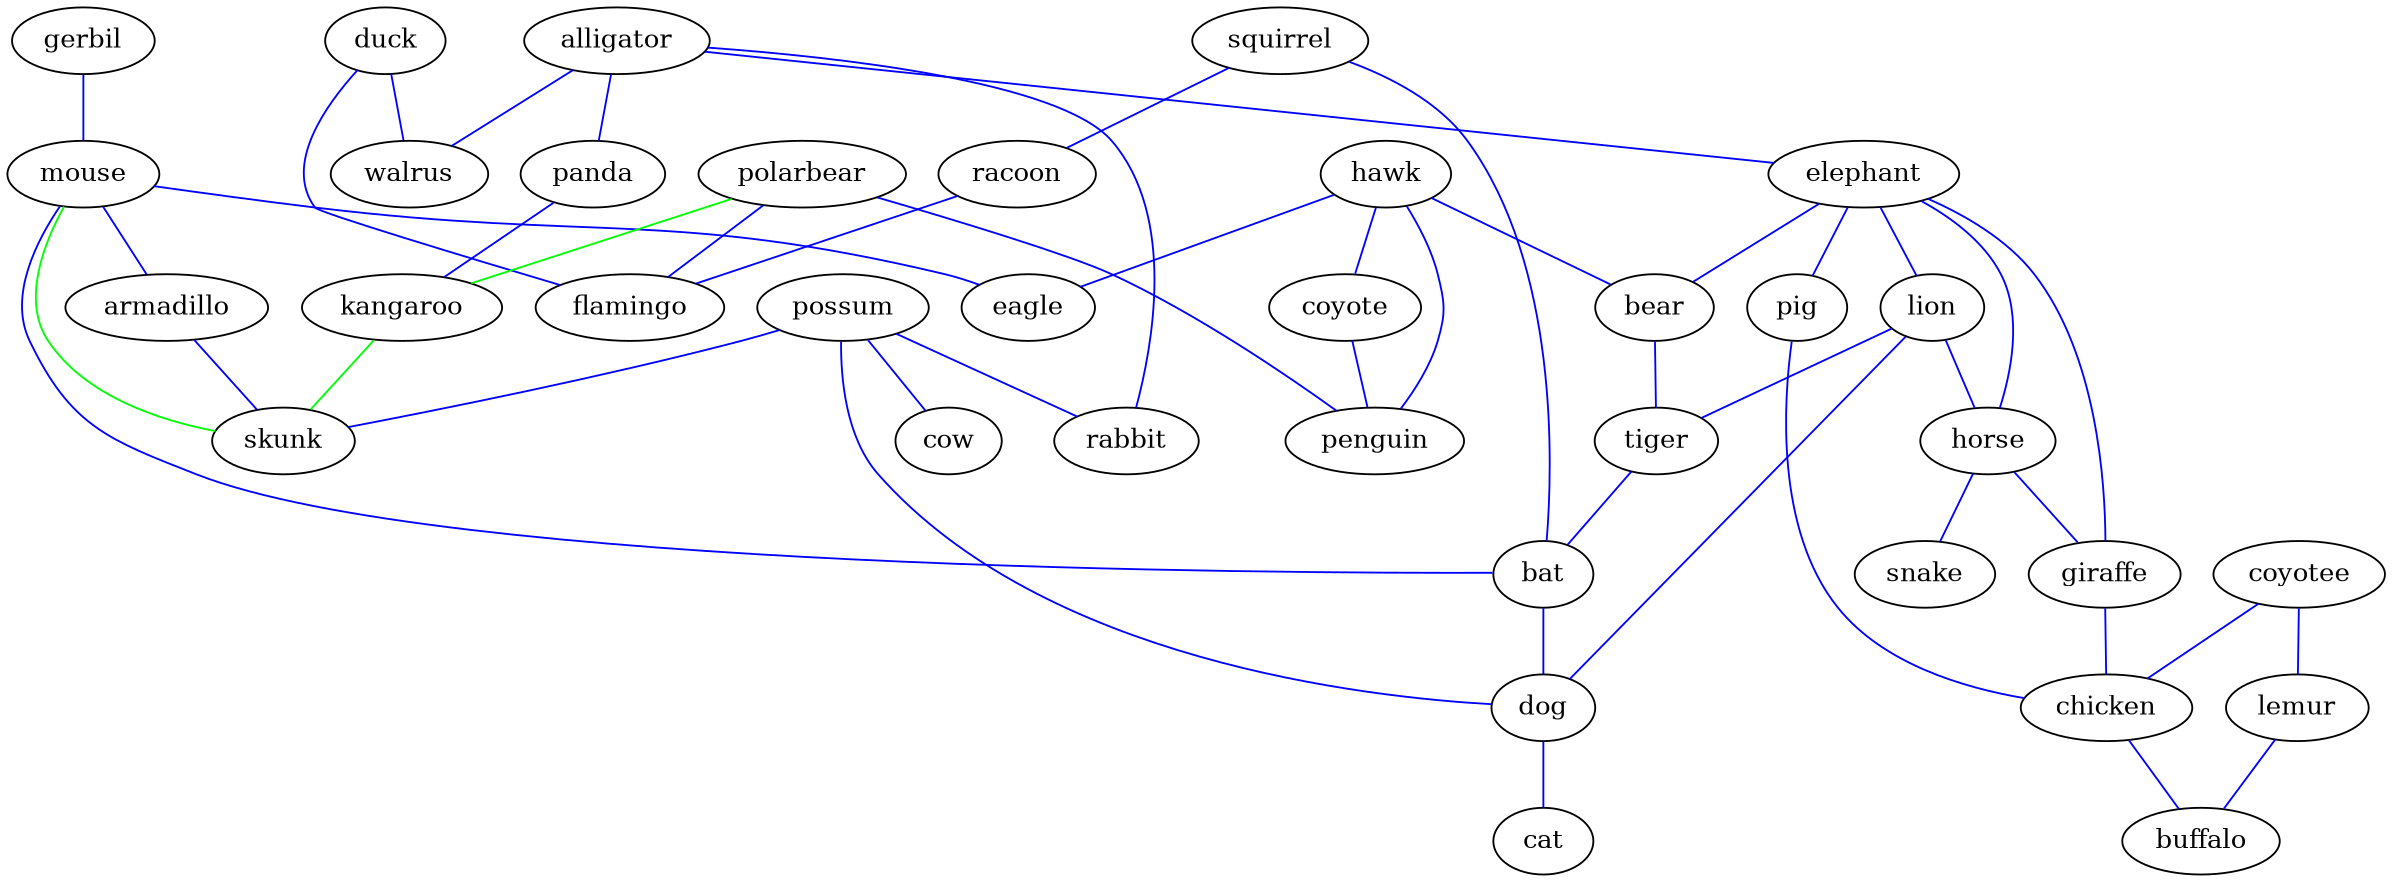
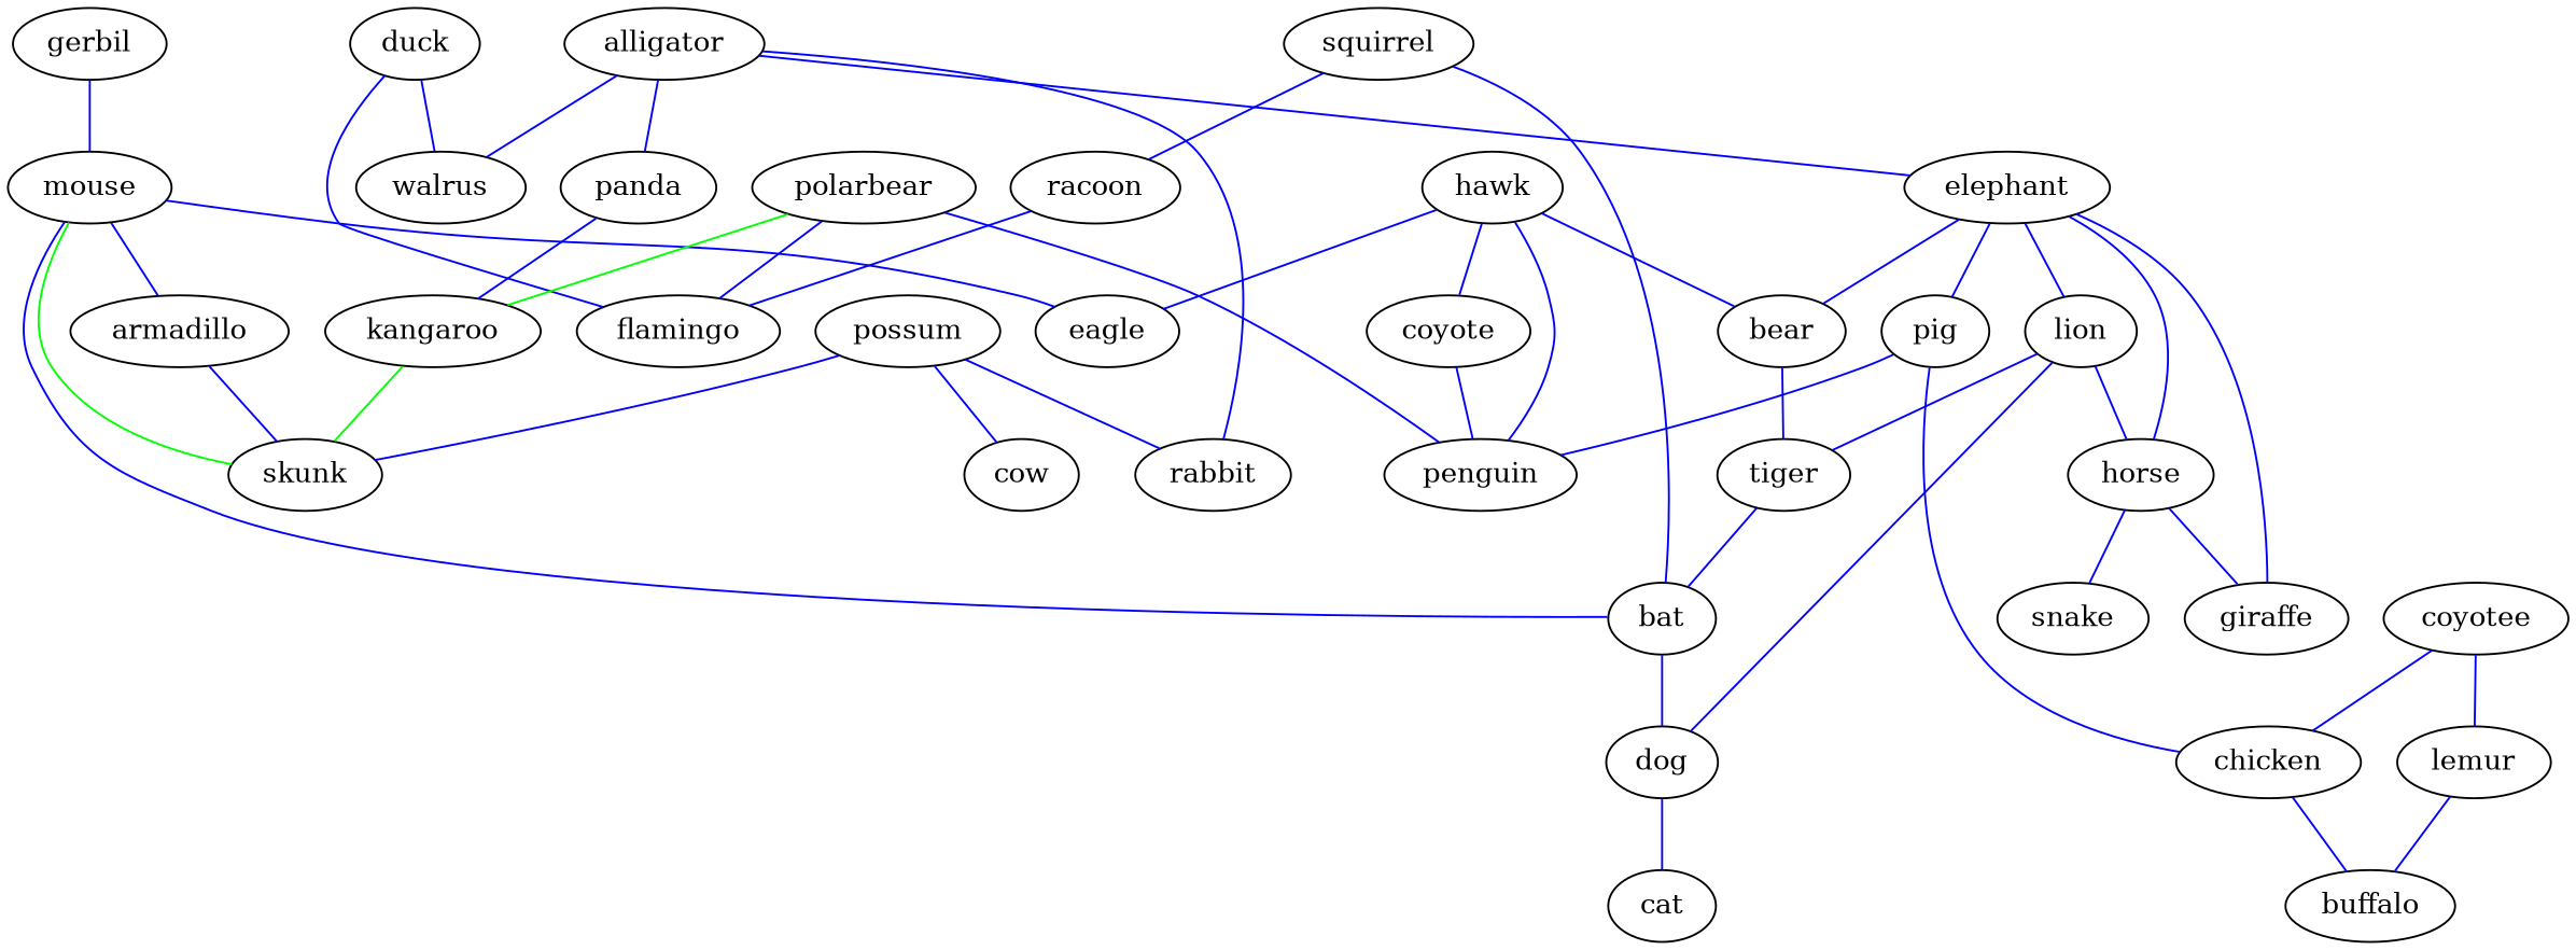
  strict graph {
    edge [color=blue weight=1]
    alligator
    elephant
    panda
    rabbit
    walrus
    bear
    giraffe
    horse
    lion
    pig
    kangaroo
    tiger
    chicken
    snake
    dog
    penguin
    skunk
    armadillo
    bat
    cat
    buffalo
    coyote
    coyotee
    lemur
    duck
    flamingo
    gerbil
    mouse
    eagle
    hawk
    polarbear
    possum
    cow
    racoon
    squirrel
    alligator -- elephant
    alligator -- panda
    alligator -- rabbit
    alligator -- walrus
    elephant -- bear
    elephant -- giraffe
    elephant -- horse
    elephant -- lion
    elephant -- pig
    panda -- kangaroo
    bear -- tiger
-   giraffe -- chicken
    horse -- giraffe
    horse -- snake
    lion -- horse
    lion -- tiger
    lion -- dog
    pig -- chicken
+   pig -- penguin
    kangaroo -- skunk [color=green]
    tiger -- bat
    chicken -- buffalo
    dog -- cat
    armadillo -- skunk
    bat -- dog
    coyote -- penguin
    coyotee -- chicken
    coyotee -- lemur
    lemur -- buffalo
    duck -- walrus
    duck -- flamingo
    gerbil -- mouse
    mouse -- skunk [color=green]
    mouse -- armadillo
    mouse -- bat
    mouse -- eagle
    hawk -- bear
    hawk -- penguin
    hawk -- coyote
    hawk -- eagle
    polarbear -- kangaroo [color=green]
    polarbear -- penguin
    polarbear -- flamingo
    possum -- rabbit
-   possum -- dog
    possum -- skunk
    possum -- cow
    racoon -- flamingo
    squirrel -- bat
    squirrel -- racoon
  }
